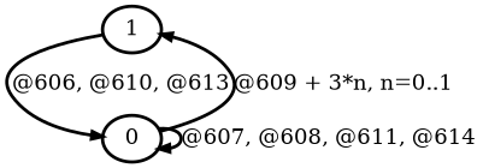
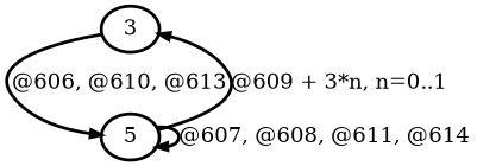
  digraph {
    node [fontsize=20 penwidth=3 shape=oval style=rounded]
    edge [arrowsize=1 color=black fontsize=20 penwidth=3 style=bold]
-   1
-   0
+   1 [label=3]
+   0 [label=5]
    1 -> 0 [label="@606, @610, @613"]
    0 -> 1 [label="@609 + 3*n, n=0..1"]
    0 -> 0 [label="@607, @608, @611, @614"]
  }
